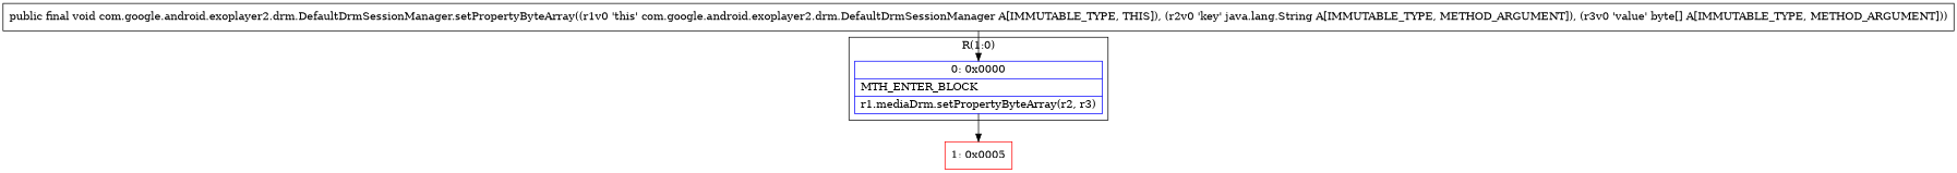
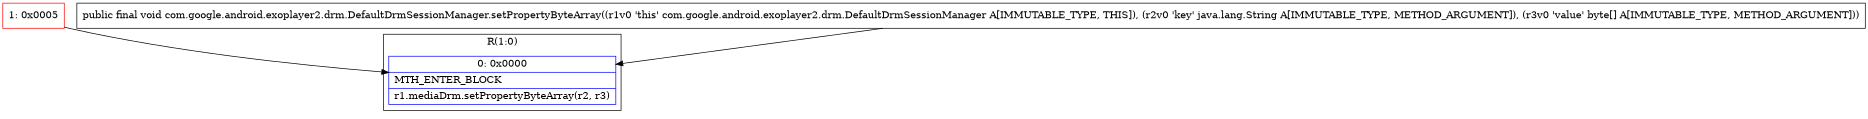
  digraph {
    node [shape=record]
    n1 [color=blue label="{0\:\ 0x0000|MTH_ENTER_BLOCK\l|r1.mediaDrm.setPropertyByteArray(r2, r3)\l}"]
    n2 [color=red label="{1\:\ 0x0005}"]
    n3 [label="{public final void com.google.android.exoplayer2.drm.DefaultDrmSessionManager.setPropertyByteArray((r1v0 'this' com.google.android.exoplayer2.drm.DefaultDrmSessionManager A[IMMUTABLE_TYPE, THIS]), (r2v0 'key' java.lang.String A[IMMUTABLE_TYPE, METHOD_ARGUMENT]), (r3v0 'value' byte[] A[IMMUTABLE_TYPE, METHOD_ARGUMENT])) }"]
    subgraph cluster_1 {
      label="R(1:0)"
      n1
    }
-   n1 -> n2
+   n2 -> n1
    n3 -> n1
  }
